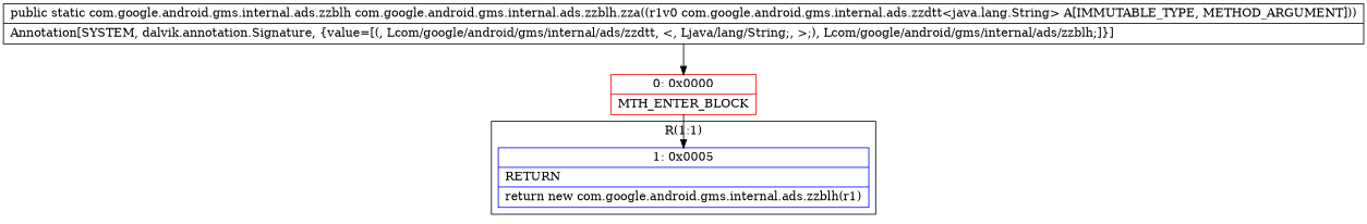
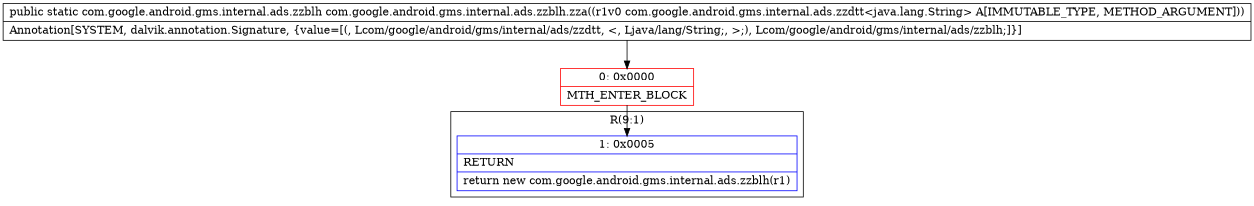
  digraph {
    node [shape=record]
    n1 [color=blue label="{1\:\ 0x0005|RETURN\l|return new com.google.android.gms.internal.ads.zzblh(r1)\l}"]
    n2 [color=red label="{0\:\ 0x0000|MTH_ENTER_BLOCK\l}"]
    n3 [label="{public static com.google.android.gms.internal.ads.zzblh com.google.android.gms.internal.ads.zzblh.zza((r1v0 com.google.android.gms.internal.ads.zzdtt\<java.lang.String\> A[IMMUTABLE_TYPE, METHOD_ARGUMENT]))  | Annotation[SYSTEM, dalvik.annotation.Signature, \{value=[(, Lcom\/google\/android\/gms\/internal\/ads\/zzdtt, \<, Ljava\/lang\/String;, \>;), Lcom\/google\/android\/gms\/internal\/ads\/zzblh;]\}]\l}"]
    subgraph cluster_1 {
-     label="R(1:1)"
+     label="R(9:1)"
      n1
    }
    n2 -> n1
    n3 -> n2
  }
